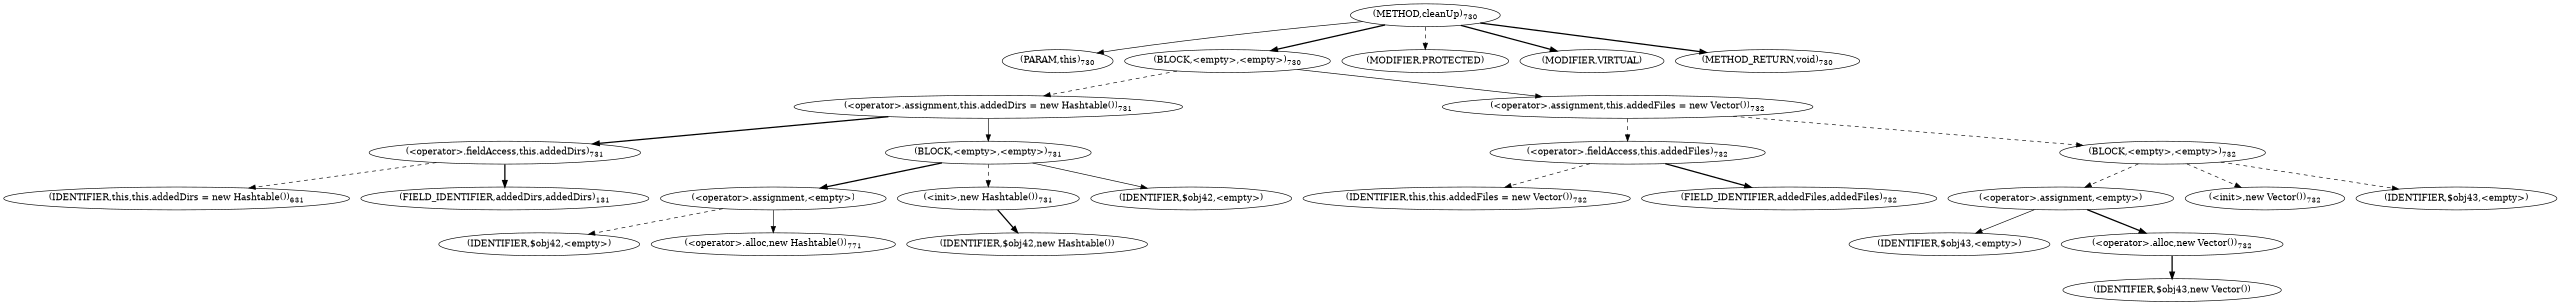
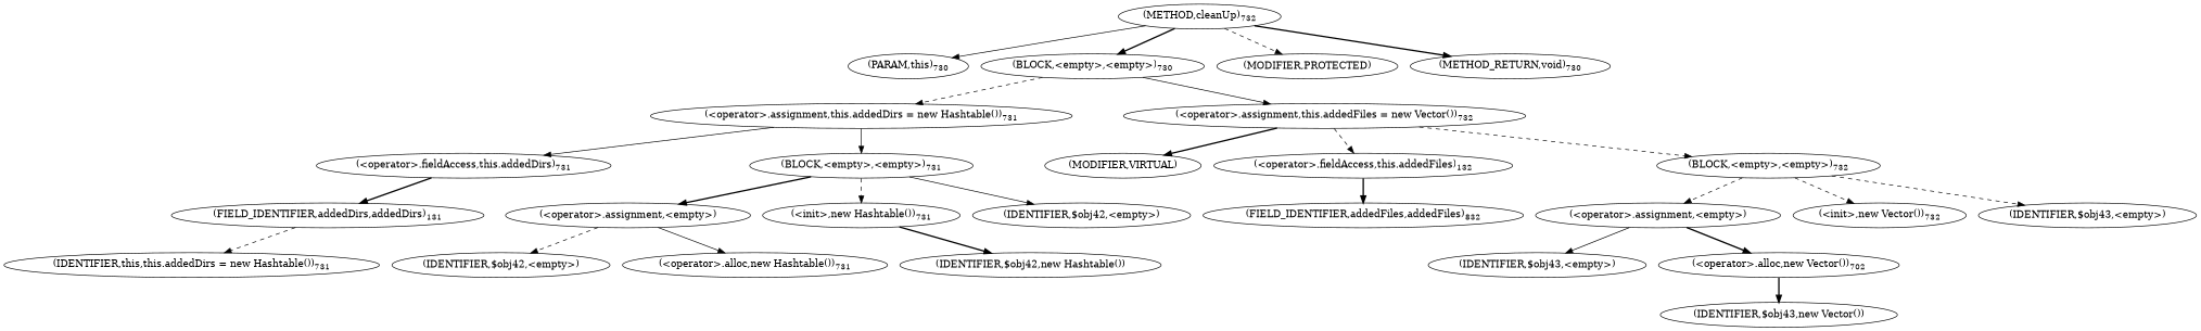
  digraph {
    edge [style=dashed]
-   n1 [label=<(METHOD,cleanUp)<SUB>730</SUB>>]
+   n1 [label=<(METHOD,cleanUp)<SUB>732</SUB>>]
    n2 [label=<(PARAM,this)<SUB>730</SUB>>]
    n3 [label=<(BLOCK,&lt;empty&gt;,&lt;empty&gt;)<SUB>730</SUB>>]
    n4 [label=<(MODIFIER,PROTECTED)>]
    n5 [label=<(MODIFIER,VIRTUAL)>]
    n6 [label=<(METHOD_RETURN,void)<SUB>730</SUB>>]
    n7 [label=<(&lt;operator&gt;.assignment,this.addedDirs = new Hashtable())<SUB>731</SUB>>]
    n8 [label=<(&lt;operator&gt;.assignment,this.addedFiles = new Vector())<SUB>732</SUB>>]
    n9 [label=<(&lt;operator&gt;.fieldAccess,this.addedDirs)<SUB>731</SUB>>]
    n10 [label=<(BLOCK,&lt;empty&gt;,&lt;empty&gt;)<SUB>731</SUB>>]
-   n11 [label=<(&lt;operator&gt;.fieldAccess,this.addedFiles)<SUB>732</SUB>>]
+   n11 [label=<(&lt;operator&gt;.fieldAccess,this.addedFiles)<SUB>132</SUB>>]
    n12 [label=<(BLOCK,&lt;empty&gt;,&lt;empty&gt;)<SUB>732</SUB>>]
-   n13 [label=<(IDENTIFIER,this,this.addedDirs = new Hashtable())<SUB>631</SUB>>]
+   n13 [label=<(IDENTIFIER,this,this.addedDirs = new Hashtable())<SUB>731</SUB>>]
    n14 [label=<(FIELD_IDENTIFIER,addedDirs,addedDirs)<SUB>131</SUB>>]
    n15 [label=<(&lt;operator&gt;.assignment,&lt;empty&gt;)>]
    n16 [label=<(&lt;init&gt;,new Hashtable())<SUB>731</SUB>>]
    n17 [label=<(IDENTIFIER,$obj42,&lt;empty&gt;)>]
    n18 [label=<(IDENTIFIER,$obj42,&lt;empty&gt;)>]
-   n19 [label=<(&lt;operator&gt;.alloc,new Hashtable())<SUB>771</SUB>>]
+   n19 [label=<(&lt;operator&gt;.alloc,new Hashtable())<SUB>731</SUB>>]
    n20 [label=<(IDENTIFIER,$obj42,new Hashtable())>]
-   n21 [label=<(IDENTIFIER,this,this.addedFiles = new Vector())<SUB>732</SUB>>]
-   n22 [label=<(FIELD_IDENTIFIER,addedFiles,addedFiles)<SUB>732</SUB>>]
+   n22 [label=<(FIELD_IDENTIFIER,addedFiles,addedFiles)<SUB>832</SUB>>]
    n23 [label=<(&lt;operator&gt;.assignment,&lt;empty&gt;)>]
    n24 [label=<(&lt;init&gt;,new Vector())<SUB>732</SUB>>]
    n25 [label=<(IDENTIFIER,$obj43,&lt;empty&gt;)>]
    n26 [label=<(IDENTIFIER,$obj43,&lt;empty&gt;)>]
-   n27 [label=<(&lt;operator&gt;.alloc,new Vector())<SUB>732</SUB>>]
+   n27 [label=<(&lt;operator&gt;.alloc,new Vector())<SUB>702</SUB>>]
    n28 [label=<(IDENTIFIER,$obj43,new Vector())>]
    n1 -> n2 [style=solid]
    n1 -> n3 [style=bold]
    n1 -> n4
-   n1 -> n5 [style=bold]
+   n8 -> n5 [style=bold]
    n1 -> n6 [style=bold]
    n3 -> n7
    n3 -> n8 [style=solid]
-   n7 -> n9 [style=bold]
+   n7 -> n9 [style=solid]
    n7 -> n10 [style=solid]
    n8 -> n11
    n8 -> n12
-   n9 -> n13
+   n14 -> n13
    n9 -> n14 [style=bold]
    n10 -> n15 [style=bold]
    n10 -> n16
    n10 -> n17 [style=solid]
-   n11 -> n21
    n11 -> n22 [style=bold]
    n12 -> n23
    n12 -> n24
    n12 -> n25
    n15 -> n18
    n15 -> n19 [style=solid]
    n16 -> n20 [style=bold]
    n23 -> n26 [style=solid]
    n23 -> n27 [style=bold]
    n27 -> n28 [style=bold]
  }
